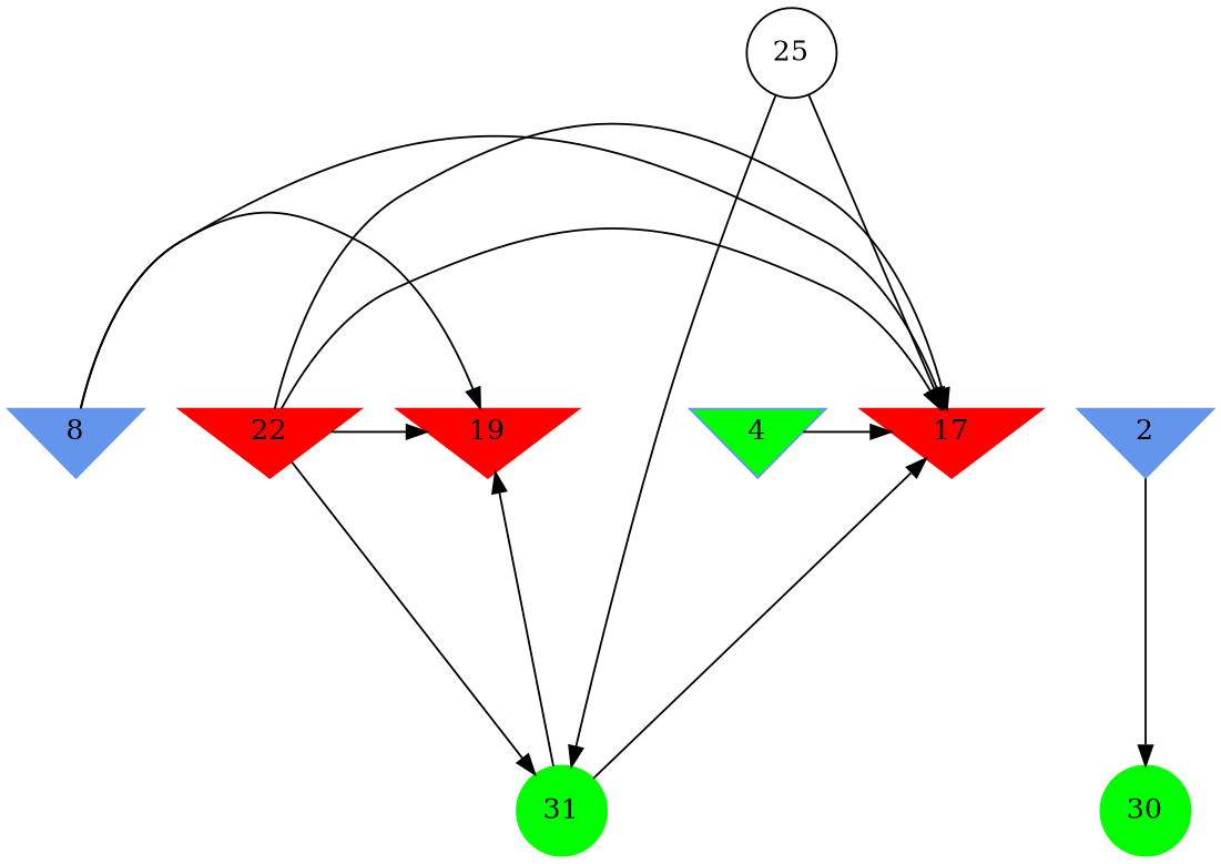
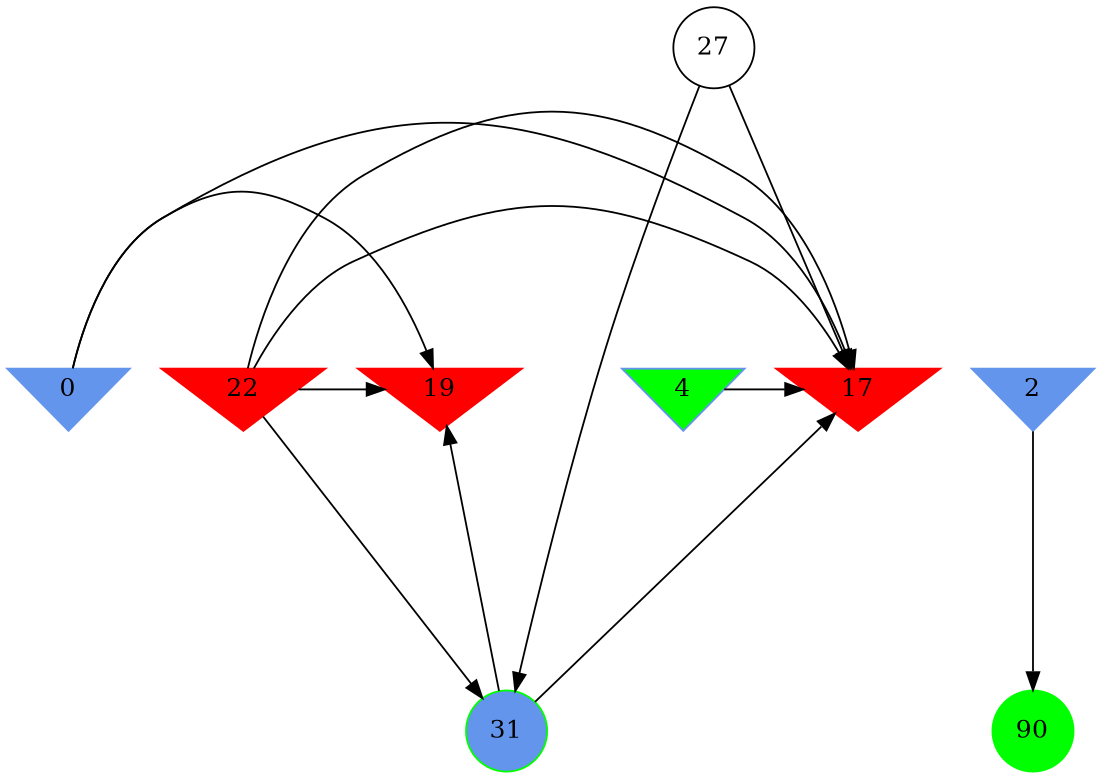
  digraph {
    ranksep=2.0
    node [color=cornflowerblue shape=invtriangle style=filled]
-   0 [label=8]
+   0
    2
    4 [fillcolor=green]
    17 [color=red]
    19 [color=red]
    22 [color=red]
-   25 [color=black shape=circle style=""]
-   30 [color=green shape=circle]
-   31 [color=green shape=circle]
+   25 [color=black shape=circle label=27 style=""]
+   30 [color=green shape=circle label=90]
+   31 [color=green shape=circle fillcolor=cornflowerblue]
    subgraph sub_1 {
      rank=same
      0
      2
      4
      17
      19
      22
    }
    subgraph sub_2 {
      rank=same
      25
    }
    subgraph sub_3 {
      rank=same
      30
      31
    }
    0 -> 17
    0 -> 19
    2 -> 30
    4 -> 17
    22 -> 17
    22 -> 17
    22 -> 19
    22 -> 31
    25 -> 17
    25 -> 31
    31 -> 17
    31 -> 19
  }
